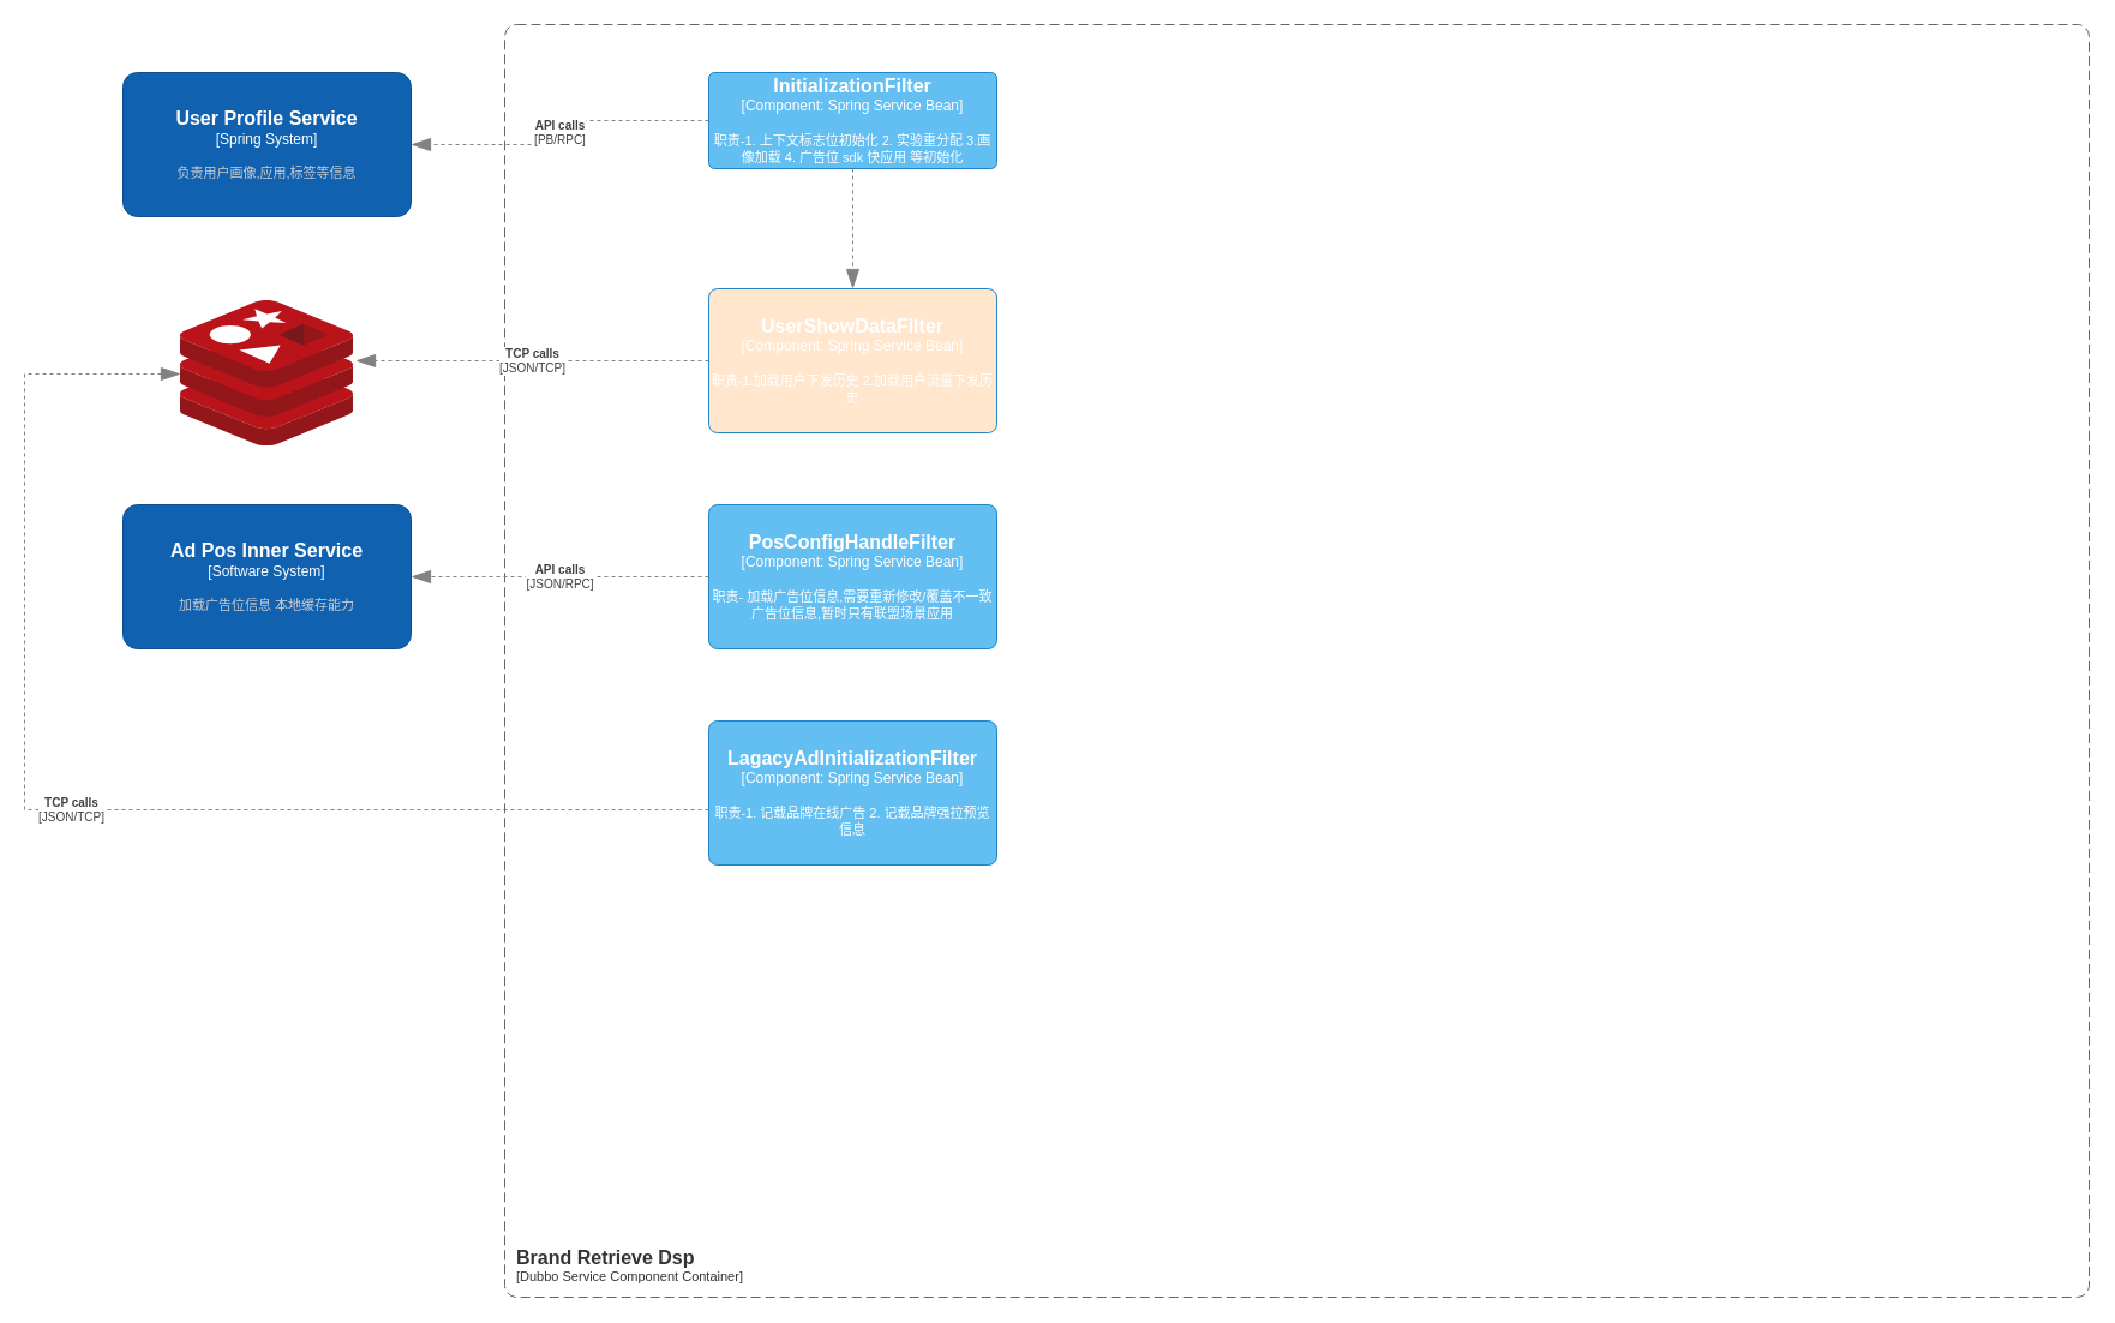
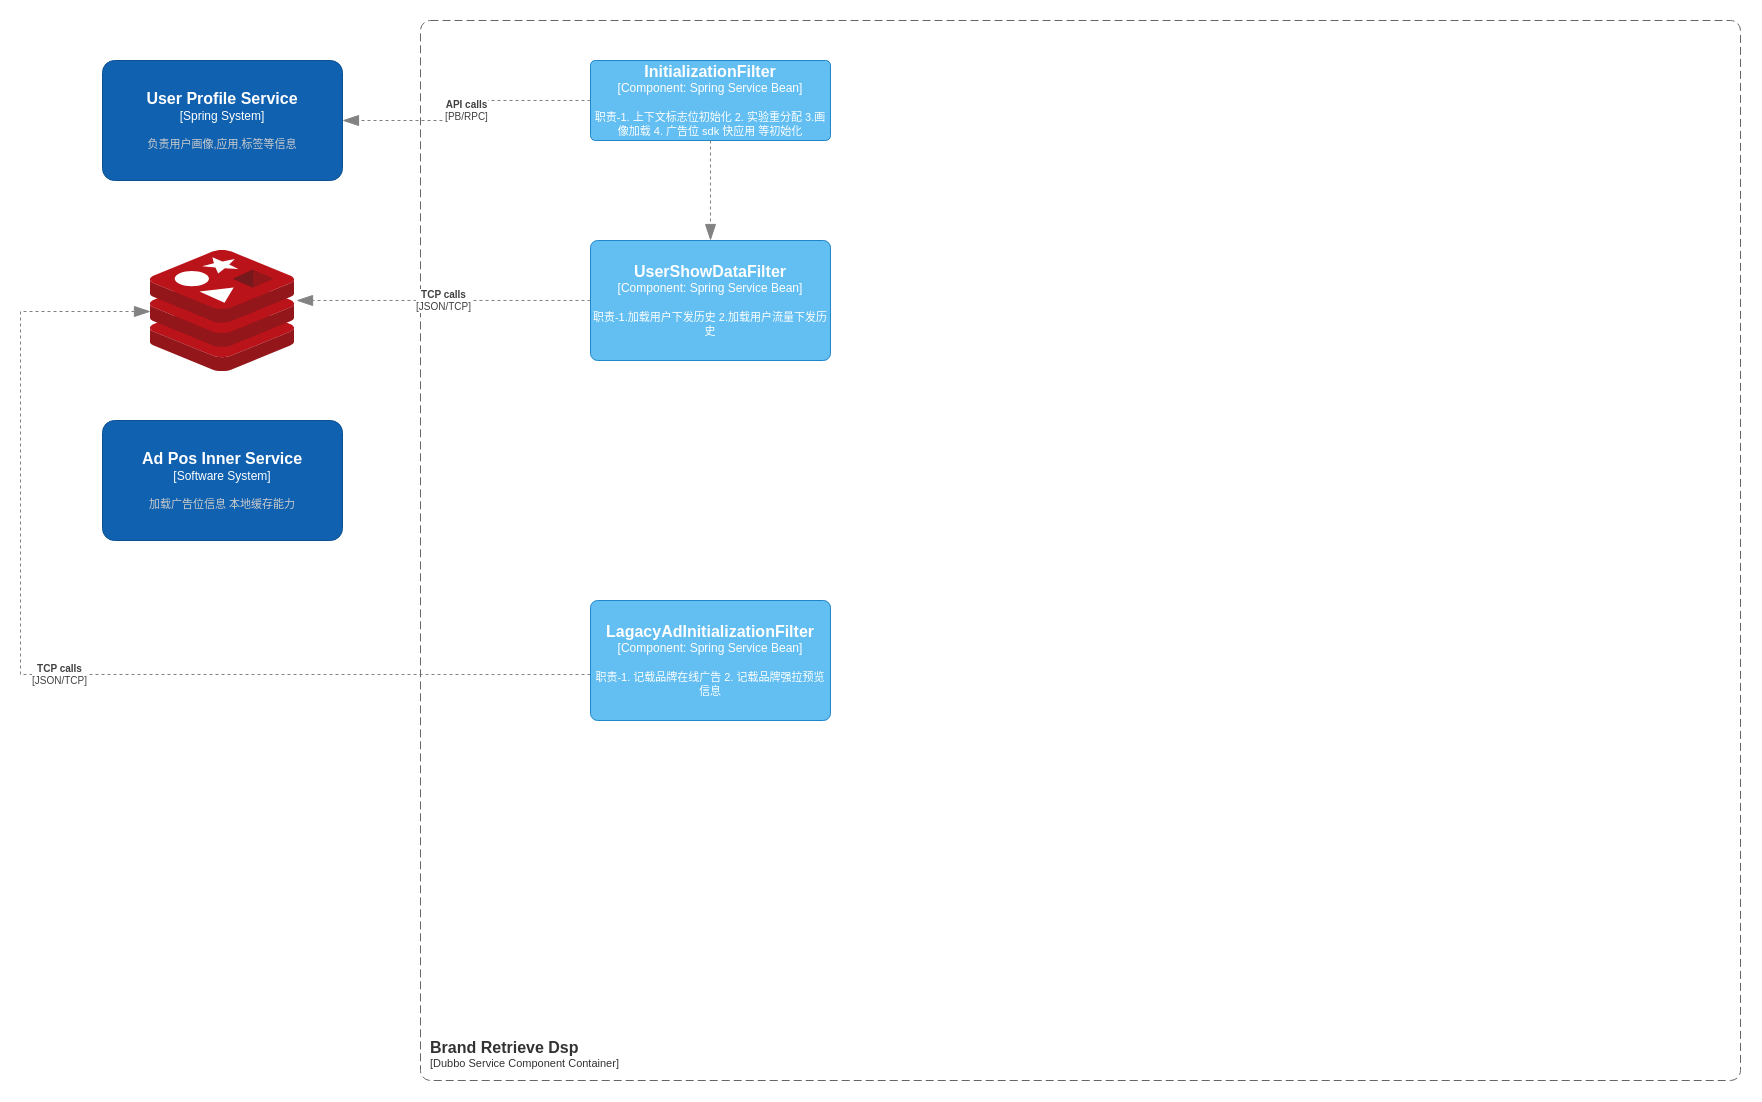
  <mxCell id="0" />
  <mxCell id="1" parent="0" />
  <mxCell id="2" value="&lt;div style=&quot;text-align: left&quot;&gt;&lt;div style=&quot;text-align: center&quot;&gt;&lt;b&gt;TCP calls&lt;/b&gt;&lt;/div&gt;&lt;div style=&quot;text-align: center&quot;&gt;[JSON/TCP]&lt;/div&gt;&lt;/div&gt;" style="endArrow=blockThin;html=1;fontSize=10;fontColor=#404040;strokeWidth=1;endFill=1;strokeColor=#828282;elbow=vertical;metaEdit=1;endSize=14;startSize=14;jumpStyle=arc;jumpSize=16;rounded=0;edgeStyle=orthogonalEdgeStyle;dashed=1;exitX=0;exitY=0.617;exitDx=0;exitDy=0;exitPerimeter=0;" edge="1" parent="1" source="7" target="10"><mxGeometry width="240" relative="1" as="geometry"><mxPoint x="483.96" y="670.003" as="sourcePoint" /><mxPoint x="189.997" y="670.003" as="targetPoint" /><Array as="points"><mxPoint x="20" y="674" /><mxPoint x="20" y="311" /></Array></mxGeometry></mxCell>
  <mxCell id="3" value="&lt;font style=&quot;font-size: 16px&quot;&gt;&lt;b&gt;&lt;div style=&quot;text-align: left&quot;&gt;Brand Retrieve Dsp&lt;/div&gt;&lt;/b&gt;&lt;/font&gt;&lt;div style=&quot;text-align: left&quot;&gt;[Dubbo Service Component Container]&lt;/div&gt;" style="rounded=1;fontSize=11;whiteSpace=wrap;html=1;dashed=1;arcSize=20;fillColor=none;strokeColor=#666666;fontColor=#333333;labelBackgroundColor=none;align=left;verticalAlign=bottom;labelBorderColor=none;spacingTop=0;spacing=10;dashPattern=8 4;metaEdit=1;rotatable=0;perimeter=rectanglePerimeter;noLabel=0;labelPadding=0;allowArrows=0;connectable=0;expand=0;recursiveResize=0;editable=1;pointerEvents=0;absoluteArcSize=1;points=[[0.25,0,0],[0.5,0,0],[0.75,0,0],[1,0.25,0],[1,0.5,0],[1,0.75,0],[0.75,1,0],[0.5,1,0],[0.25,1,0],[0,0.75,0],[0,0.5,0],[0,0.25,0]];" parent="1" vertex="1"><mxGeometry x="420" y="20" width="1320" height="1060" as="geometry" /></mxCell>
  <mxCell id="4" value="&lt;font style=&quot;font-size: 16px&quot;&gt;&lt;b&gt;InitializationFilter&lt;/b&gt;&lt;/font&gt;&lt;div&gt;[Component: Spring Service Bean]&lt;/div&gt;&lt;br&gt;&lt;div&gt;&lt;font style=&quot;font-size: 11px&quot;&gt;职责-1. 上下文标志位初始化 2. 实验重分配 3.画像加载 4. 广告位 sdk 快应用 等初始化&lt;/font&gt;&lt;/div&gt;" style="rounded=1;whiteSpace=wrap;html=1;labelBackgroundColor=none;fillColor=#63BEF2;fontColor=#ffffff;align=center;arcSize=6;strokeColor=#2086C9;metaEdit=1;resizable=0;points=[[0.25,0,0],[0.5,0,0],[0.75,0,0],[1,0.25,0],[1,0.5,0],[1,0.75,0],[0.75,1,0],[0.5,1,0],[0.25,1,0],[0,0.75,0],[0,0.5,0],[0,0.25,0]];" parent="1" vertex="1"><mxGeometry x="590" y="60" width="240" height="80" as="geometry" /></mxCell>
- <mxCell id="5" value="&lt;font style=&quot;font-size: 16px&quot;&gt;&lt;b&gt;UserShowDataFilter&lt;/b&gt;&lt;/font&gt;&lt;div&gt;[Component: Spring Service Bean]&lt;/div&gt;&lt;br&gt;&lt;div&gt;&lt;font style=&quot;font-size: 11px&quot;&gt;职责-1.加载用户下发历史 2.加载用户流量下发历史&lt;/font&gt;&lt;/div&gt;" style="rounded=1;whiteSpace=wrap;html=1;labelBackgroundColor=none;fillColor=#ffe6cc;fontColor=#ffffff;align=center;arcSize=6;strokeColor=#2086C9;metaEdit=1;resizable=0;points=[[0.25,0,0],[0.5,0,0],[0.75,0,0],[1,0.25,0],[1,0.5,0],[1,0.75,0],[0.75,1,0],[0.5,1,0],[0.25,1,0],[0,0.75,0],[0,0.5,0],[0,0.25,0]];" parent="1" vertex="1"><mxGeometry x="590" y="240" width="240" height="120" as="geometry" /></mxCell>
- <mxCell id="6" value="&lt;font style=&quot;font-size: 16px&quot;&gt;&lt;b&gt;PosConfigHandleFilter&lt;/b&gt;&lt;/font&gt;&lt;div&gt;[Component: Spring Service Bean]&lt;/div&gt;&lt;br&gt;&lt;div&gt;&lt;font style=&quot;font-size: 11px&quot;&gt;职责- 加载广告位信息,需要重新修改/覆盖不一致广告位信息,暂时只有联盟场景应用&lt;/font&gt;&lt;/div&gt;" style="rounded=1;whiteSpace=wrap;html=1;labelBackgroundColor=none;fillColor=#63BEF2;fontColor=#ffffff;align=center;arcSize=6;strokeColor=#2086C9;metaEdit=1;resizable=0;points=[[0.25,0,0],[0.5,0,0],[0.75,0,0],[1,0.25,0],[1,0.5,0],[1,0.75,0],[0.75,1,0],[0.5,1,0],[0.25,1,0],[0,0.75,0],[0,0.5,0],[0,0.25,0]];" parent="1" vertex="1"><mxGeometry x="590" y="420" width="240" height="120" as="geometry" /></mxCell>
+ <mxCell id="5" value="&lt;font style=&quot;font-size: 16px&quot;&gt;&lt;b&gt;UserShowDataFilter&lt;/b&gt;&lt;/font&gt;&lt;div&gt;[Component: Spring Service Bean]&lt;/div&gt;&lt;br&gt;&lt;div&gt;&lt;font style=&quot;font-size: 11px&quot;&gt;职责-1.加载用户下发历史 2.加载用户流量下发历史&lt;/font&gt;&lt;/div&gt;" style="rounded=1;whiteSpace=wrap;html=1;labelBackgroundColor=none;fillColor=#63BEF2;fontColor=#ffffff;align=center;arcSize=6;strokeColor=#2086C9;metaEdit=1;resizable=0;points=[[0.25,0,0],[0.5,0,0],[0.75,0,0],[1,0.25,0],[1,0.5,0],[1,0.75,0],[0.75,1,0],[0.5,1,0],[0.25,1,0],[0,0.75,0],[0,0.5,0],[0,0.25,0]];" parent="1" vertex="1"><mxGeometry x="590" y="240" width="240" height="120" as="geometry" /></mxCell>
  <mxCell id="7" value="&lt;font style=&quot;font-size: 16px&quot;&gt;&lt;b&gt;LagacyAdInitializationFilter&lt;/b&gt;&lt;/font&gt;&lt;div&gt;[Component: Spring Service Bean]&lt;/div&gt;&lt;br&gt;&lt;div&gt;&lt;font style=&quot;font-size: 11px&quot;&gt;职责-1. 记载品牌在线广告 2. 记载品牌强拉预览信息&lt;/font&gt;&lt;/div&gt;" style="rounded=1;whiteSpace=wrap;html=1;labelBackgroundColor=none;fillColor=#63BEF2;fontColor=#ffffff;align=center;arcSize=6;strokeColor=#2086C9;metaEdit=1;resizable=0;points=[[0.25,0,0],[0.5,0,0],[0.75,0,0],[1,0.25,0],[1,0.5,0],[1,0.75,0],[0.75,1,0],[0.5,1,0],[0.25,1,0],[0,0.75,0],[0,0.5,0],[0,0.25,0]];" parent="1" vertex="1"><mxGeometry x="590" y="600" width="240" height="120" as="geometry" /></mxCell>
  <mxCell id="8" value="&lt;font style=&quot;font-size: 16px&quot;&gt;&lt;b&gt;User Profile Service&lt;/b&gt;&lt;/font&gt;&lt;div&gt;[Spring System]&lt;/div&gt;&lt;br&gt;&lt;div&gt;&lt;font style=&quot;font-size: 11px&quot;&gt;&lt;font color=&quot;#cccccc&quot;&gt;负责用户画像,应用,标签等信息&lt;/font&gt;&lt;/div&gt;" style="rounded=1;whiteSpace=wrap;html=1;labelBackgroundColor=none;fillColor=#1061B0;fontColor=#ffffff;align=center;arcSize=10;strokeColor=#0D5091;metaEdit=1;resizable=0;points=[[0.25,0,0],[0.5,0,0],[0.75,0,0],[1,0.25,0],[1,0.5,0],[1,0.75,0],[0.75,1,0],[0.5,1,0],[0.25,1,0],[0,0.75,0],[0,0.5,0],[0,0.25,0]];" parent="1" vertex="1"><mxGeometry x="102" y="60" width="240" height="120" as="geometry" /></mxCell>
  <mxCell id="9" value="&lt;div style=&quot;text-align: left&quot;&gt;&lt;div style=&quot;text-align: center&quot;&gt;&lt;b&gt;API calls&lt;/b&gt;&lt;/div&gt;&lt;div style=&quot;text-align: center&quot;&gt;[PB/RPC]&lt;/div&gt;&lt;/div&gt;" style="endArrow=blockThin;html=1;fontSize=10;fontColor=#404040;strokeWidth=1;endFill=1;strokeColor=#828282;elbow=vertical;metaEdit=1;endSize=14;startSize=14;jumpStyle=arc;jumpSize=16;rounded=0;edgeStyle=orthogonalEdgeStyle;dashed=1;entryX=1;entryY=0.5;entryDx=0;entryDy=0;entryPerimeter=0;exitX=0;exitY=0.5;exitDx=0;exitDy=0;exitPerimeter=0;" parent="1" source="4" target="8" edge="1"><mxGeometry width="240" relative="1" as="geometry"><mxPoint x="540" y="370" as="sourcePoint" /><mxPoint x="780" y="370" as="targetPoint" /></mxGeometry></mxCell>
  <mxCell id="10" value="" style="sketch=0;aspect=fixed;html=1;points=[];align=center;image;fontSize=12;image=img/lib/mscae/Cache_Redis_Product.svg;" parent="1" vertex="1"><mxGeometry x="149.97" y="250" width="144.05" height="121" as="geometry" /></mxCell>
  <mxCell id="11" value="&lt;div style=&quot;text-align: left&quot;&gt;&lt;div style=&quot;text-align: center&quot;&gt;&lt;b&gt;TCP calls&lt;/b&gt;&lt;/div&gt;&lt;div style=&quot;text-align: center&quot;&gt;[JSON/TCP]&lt;/div&gt;&lt;/div&gt;" style="endArrow=blockThin;html=1;fontSize=10;fontColor=#404040;strokeWidth=1;endFill=1;strokeColor=#828282;elbow=vertical;metaEdit=1;endSize=14;startSize=14;jumpStyle=arc;jumpSize=16;rounded=0;edgeStyle=orthogonalEdgeStyle;dashed=1;entryX=1.014;entryY=0.413;entryDx=0;entryDy=0;entryPerimeter=0;" parent="1" source="5" target="10" edge="1"><mxGeometry width="240" relative="1" as="geometry"><mxPoint x="600" y="130" as="sourcePoint" /><mxPoint x="352" y="130" as="targetPoint" /></mxGeometry></mxCell>
  <mxCell id="12" value="" style="endArrow=blockThin;html=1;fontSize=10;fontColor=#404040;strokeWidth=1;endFill=1;strokeColor=#828282;elbow=vertical;metaEdit=1;endSize=14;startSize=14;jumpStyle=arc;jumpSize=16;rounded=0;edgeStyle=orthogonalEdgeStyle;dashed=1;exitX=0.5;exitY=1;exitDx=0;exitDy=0;exitPerimeter=0;" parent="1" source="4" target="5" edge="1"><mxGeometry width="240" relative="1" as="geometry"><mxPoint x="710" y="190" as="sourcePoint" /><mxPoint x="1200" y="140" as="targetPoint" /></mxGeometry></mxCell>
  <mxCell id="13" value="&lt;font style=&quot;font-size: 16px&quot;&gt;&lt;b&gt;Ad Pos Inner Service&lt;/b&gt;&lt;/font&gt;&lt;div&gt;[Software System]&lt;/div&gt;&lt;br&gt;&lt;div&gt;&lt;font style=&quot;font-size: 11px&quot;&gt;&lt;font color=&quot;#cccccc&quot;&gt;加载广告位信息 本地缓存能力&lt;/font&gt;&lt;/div&gt;" style="rounded=1;whiteSpace=wrap;html=1;labelBackgroundColor=none;fillColor=#1061B0;fontColor=#ffffff;align=center;arcSize=10;strokeColor=#0D5091;metaEdit=1;resizable=0;points=[[0.25,0,0],[0.5,0,0],[0.75,0,0],[1,0.25,0],[1,0.5,0],[1,0.75,0],[0.75,1,0],[0.5,1,0],[0.25,1,0],[0,0.75,0],[0,0.5,0],[0,0.25,0]];" parent="1" vertex="1"><mxGeometry x="102" y="420" width="240" height="120" as="geometry" /></mxCell>
- <mxCell id="14" value="&lt;div style=&quot;text-align: left&quot;&gt;&lt;div style=&quot;text-align: center&quot;&gt;&lt;b&gt;API calls&lt;/b&gt;&lt;/div&gt;&lt;div style=&quot;text-align: center&quot;&gt;[JSON/RPC]&lt;/div&gt;&lt;/div&gt;" style="endArrow=blockThin;html=1;fontSize=10;fontColor=#404040;strokeWidth=1;endFill=1;strokeColor=#828282;elbow=vertical;metaEdit=1;endSize=14;startSize=14;jumpStyle=arc;jumpSize=16;rounded=0;edgeStyle=orthogonalEdgeStyle;dashed=1;entryX=1;entryY=0.5;entryDx=0;entryDy=0;entryPerimeter=0;exitX=0;exitY=0.5;exitDx=0;exitDy=0;exitPerimeter=0;" parent="1" source="6" target="13" edge="1"><mxGeometry width="240" relative="1" as="geometry"><mxPoint x="600" y="130" as="sourcePoint" /><mxPoint x="352" y="130" as="targetPoint" /></mxGeometry></mxCell>
